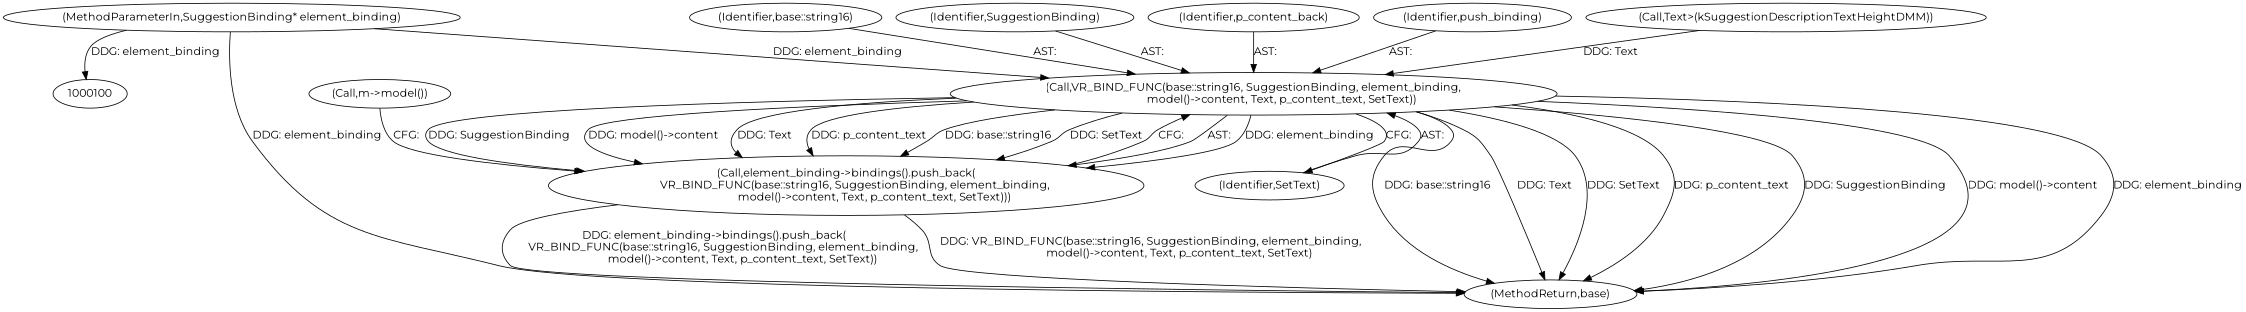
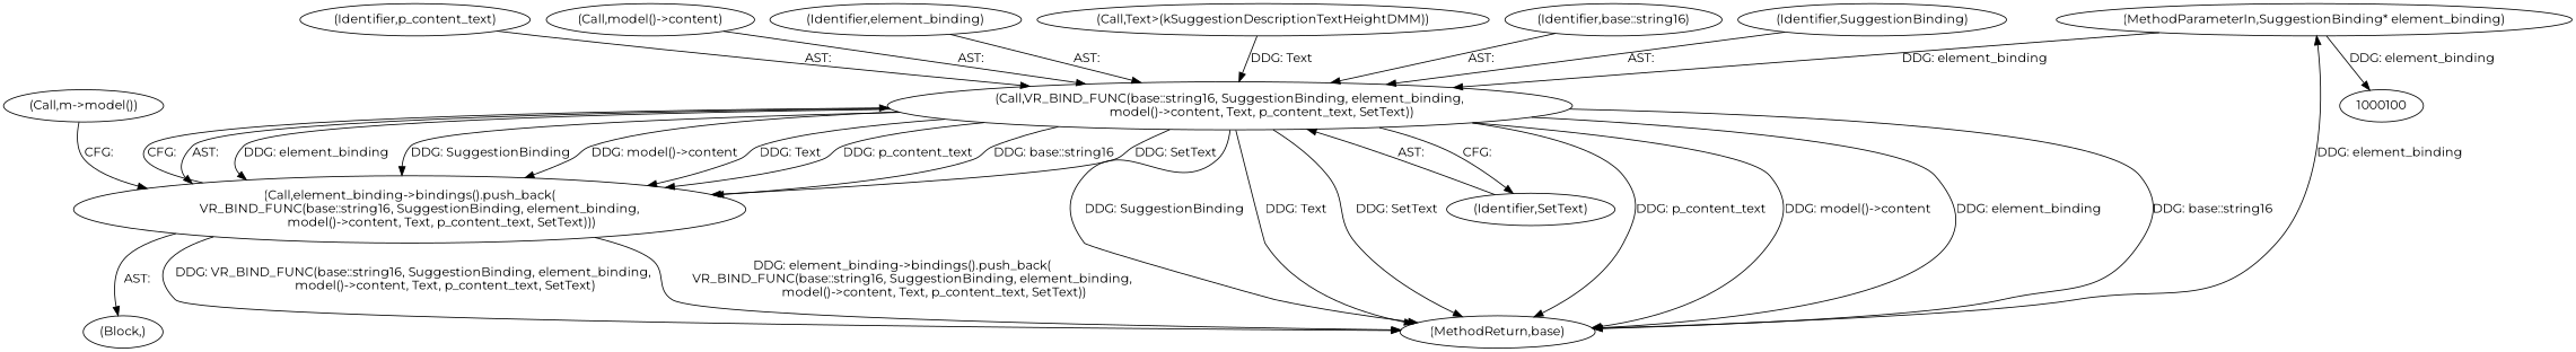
  digraph {
    fontname=Montserrat
    node [fontname=Montserrat]
    edge [fontname=Montserrat]
    n1 [label="(MethodParameterIn,SuggestionBinding* element_binding)"]
    n2 [label="(Call,VR_BIND_FUNC(base::string16, SuggestionBinding, element_binding,\n                   model()->content, Text, p_content_text, SetText))"]
    n3 [label="(MethodReturn,base)"]
    1000100
    n5 [label="(Call,element_binding->bindings().push_back(\n      VR_BIND_FUNC(base::string16, SuggestionBinding, element_binding,\n                   model()->content, Text, p_content_text, SetText)))"]
    n6 [label="(Identifier,SetText)"]
-   n8 [label="(Identifier,push_binding)"]
+   n7 [label="(Block,)"]
+   n8 [label="(Identifier,element_binding)"]
    n9 [label="(Call,m->model())"]
    n10 [label="(Call,Text>(kSuggestionDescriptionTextHeightDMM))"]
    n11 [label="(Identifier,base::string16)"]
    n12 [label="(Identifier,SuggestionBinding)"]
-   n13 [label="(Identifier,p_content_back)"]
+   n13 [label="(Identifier,p_content_text)"]
+   n14 [label="(Call,model()->content)"]
    n1 -> n2 [label="DDG: element_binding"]
-   n1 -> n3 [label="DDG: element_binding"]
+   n3 -> n1 [label="DDG: element_binding"]
    n1 -> 1000100 [label="DDG: element_binding"]
    n2 -> n3 [label="DDG: base::string16"]
    n2 -> n3 [label="DDG: Text"]
    n2 -> n3 [label="DDG: SetText"]
    n2 -> n3 [label="DDG: p_content_text"]
    n2 -> n3 [label="DDG: SuggestionBinding"]
    n2 -> n3 [label="DDG: model()->content"]
    n2 -> n3 [label="DDG: element_binding"]
    n2 -> n5 [label="AST: "]
    n2 -> n5 [label="DDG: element_binding"]
    n2 -> n5 [label="DDG: SuggestionBinding"]
    n2 -> n5 [label="DDG: model()->content"]
    n2 -> n5 [label="DDG: Text"]
    n2 -> n5 [label="DDG: p_content_text"]
    n2 -> n5 [label="DDG: base::string16"]
    n2 -> n5 [label="DDG: SetText"]
    n2 -> n6 [label="CFG: "]
    n5 -> n2 [label="CFG: "]
    n5 -> n3 [label="DDG: VR_BIND_FUNC(base::string16, SuggestionBinding, element_binding,\n                   model()->content, Text, p_content_text, SetText)"]
    n5 -> n3 [label="DDG: element_binding->bindings().push_back(\n      VR_BIND_FUNC(base::string16, SuggestionBinding, element_binding,\n                   model()->content, Text, p_content_text, SetText))"]
+   n5 -> n7 [label="AST: "]
    n6 -> n2 [label="AST: "]
    n8 -> n2 [label="AST: "]
    n9 -> n5 [label="CFG: "]
    n10 -> n2 [label="DDG: Text"]
    n11 -> n2 [label="AST: "]
    n12 -> n2 [label="AST: "]
    n13 -> n2 [label="AST: "]
+   n14 -> n2 [label="AST: "]
  }
